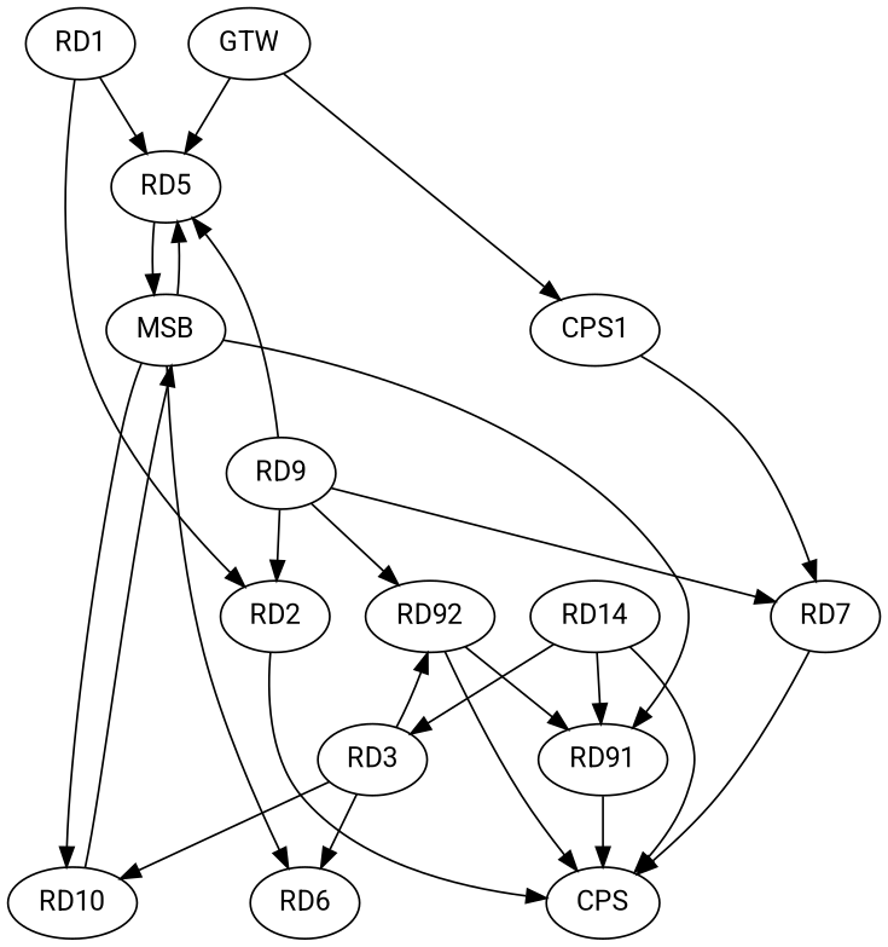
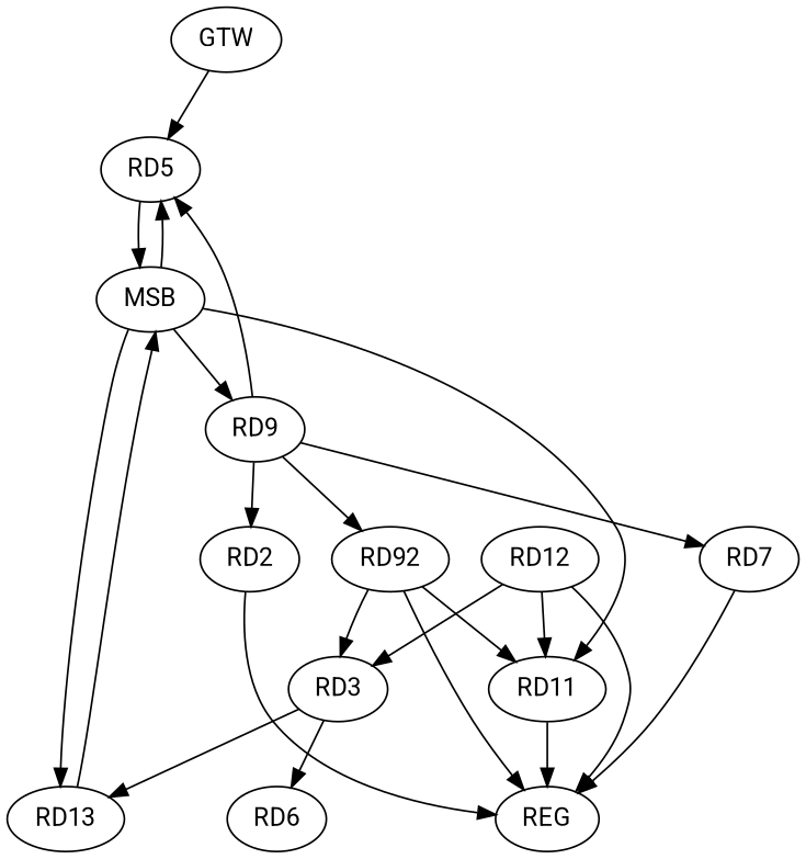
  strict digraph {
    fontname=Roboto
    node [fontname=Roboto]
    edge [fontname=Roboto]
-   n1 [label=RD1]
    n2 [label=RD2]
    n3 [label=RD5]
-   n4 [label=CPS]
+   n4 [label=REG]
    n5 [label=MSB]
    n6 [label=RD3]
    n7 [label=RD6]
    n8 [label=RD92]
-   n9 [label=RD10]
-   n10 [label=RD91]
+   n9 [label=RD13]
+   n10 [label=RD11]
    n11 [label=RD9]
    n12 [label=RD7]
-   n13 [label=RD14]
-   n14 [label=CPS1]
+   n13 [label=RD12]
    n15 [label=GTW]
-   n1 -> n2
-   n1 -> n3
    n2 -> n4
    n3 -> n5
    n5 -> n3
    n5 -> n9
    n5 -> n10
-   n5 -> n7
+   n5 -> n11
    n6 -> n7
-   n6 -> n8
+   n8 -> n6
    n6 -> n9
    n8 -> n4
    n8 -> n10
    n9 -> n5
    n10 -> n4
    n11 -> n2
    n11 -> n3
    n11 -> n8
    n11 -> n12
    n12 -> n4
    n13 -> n4
    n13 -> n6
    n13 -> n10
-   n14 -> n12
    n15 -> n3
-   n15 -> n14
  }
